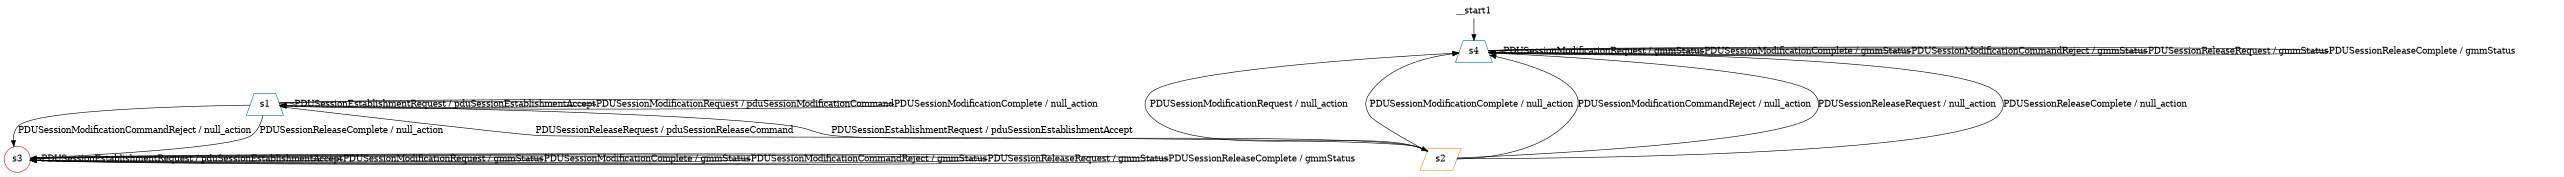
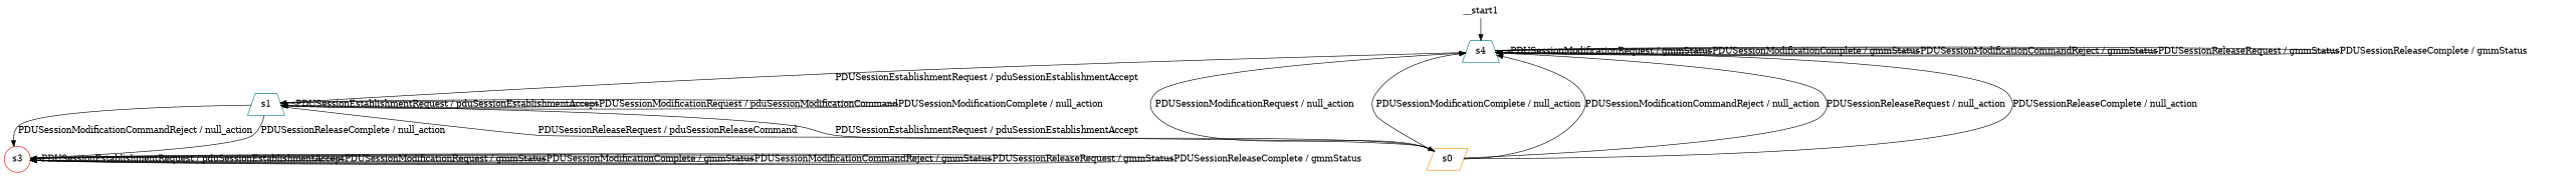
  digraph {
    node [color=teal shape=trapezium]
    n1 [label=s4]
    n2 [label=s1]
-   n3 [color=darkorange label=s2 shape=parallelogram]
+   n3 [color=darkorange label=s0 shape=parallelogram]
    n4 [color=red label=s3 shape=circle]
    n5 [height=0 label=__start1 shape=none width=0]
    n1 -> n1 [label="PDUSessionModificationRequest / gmmStatus"]
    n1 -> n1 [label="PDUSessionModificationComplete / gmmStatus"]
    n1 -> n1 [label="PDUSessionModificationCommandReject / gmmStatus"]
    n1 -> n1 [label="PDUSessionReleaseRequest / gmmStatus"]
    n1 -> n1 [label="PDUSessionReleaseComplete / gmmStatus"]
+   n1 -> n2 [label="PDUSessionEstablishmentRequest / pduSessionEstablishmentAccept"]
    n2 -> n2 [label="PDUSessionEstablishmentRequest / pduSessionEstablishmentAccept"]
    n2 -> n2 [label="PDUSessionModificationRequest / pduSessionModificationCommand"]
    n2 -> n2 [label="PDUSessionModificationComplete / null_action"]
    n2 -> n3 [label="PDUSessionReleaseRequest / pduSessionReleaseCommand"]
    n2 -> n4 [label="PDUSessionModificationCommandReject / null_action"]
    n2 -> n4 [label="PDUSessionReleaseComplete / null_action"]
    n3 -> n1 [label="PDUSessionModificationRequest / null_action"]
    n3 -> n1 [label="PDUSessionModificationComplete / null_action"]
    n3 -> n1 [label="PDUSessionModificationCommandReject / null_action"]
    n3 -> n1 [label="PDUSessionReleaseRequest / null_action"]
    n3 -> n1 [label="PDUSessionReleaseComplete / null_action"]
    n3 -> n2 [label="PDUSessionEstablishmentRequest / pduSessionEstablishmentAccept"]
    n4 -> n4 [label="PDUSessionEstablishmentRequest / pduSessionEstablishmentAccept"]
    n4 -> n4 [label="PDUSessionModificationRequest / gmmStatus"]
    n4 -> n4 [label="PDUSessionModificationComplete / gmmStatus"]
    n4 -> n4 [label="PDUSessionModificationCommandReject / gmmStatus"]
    n4 -> n4 [label="PDUSessionReleaseRequest / gmmStatus"]
    n4 -> n4 [label="PDUSessionReleaseComplete / gmmStatus"]
    n5 -> n1
  }
